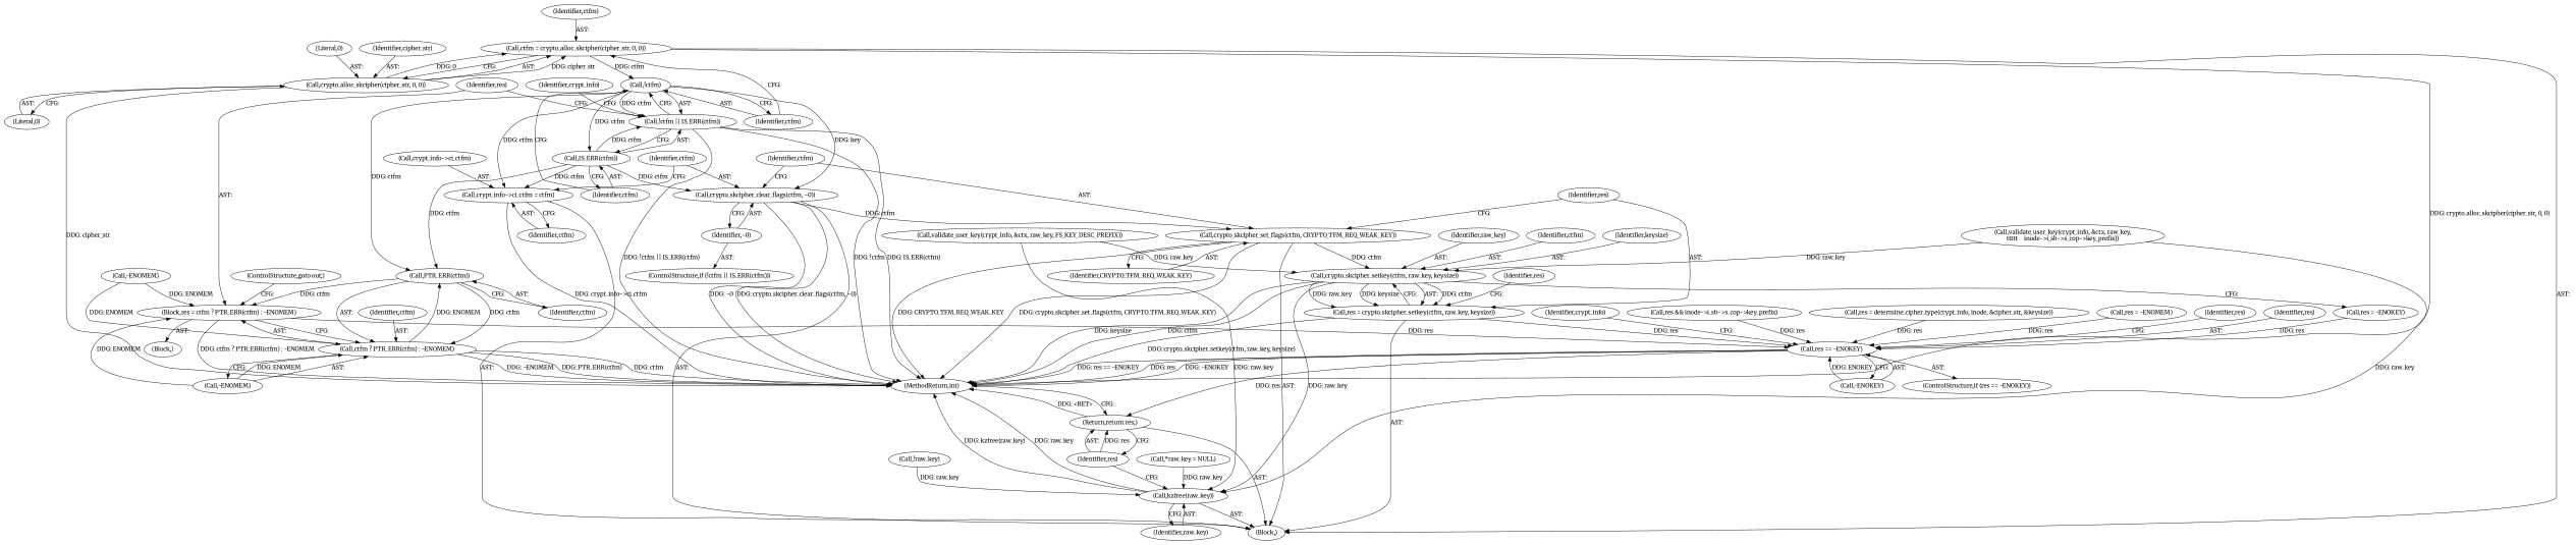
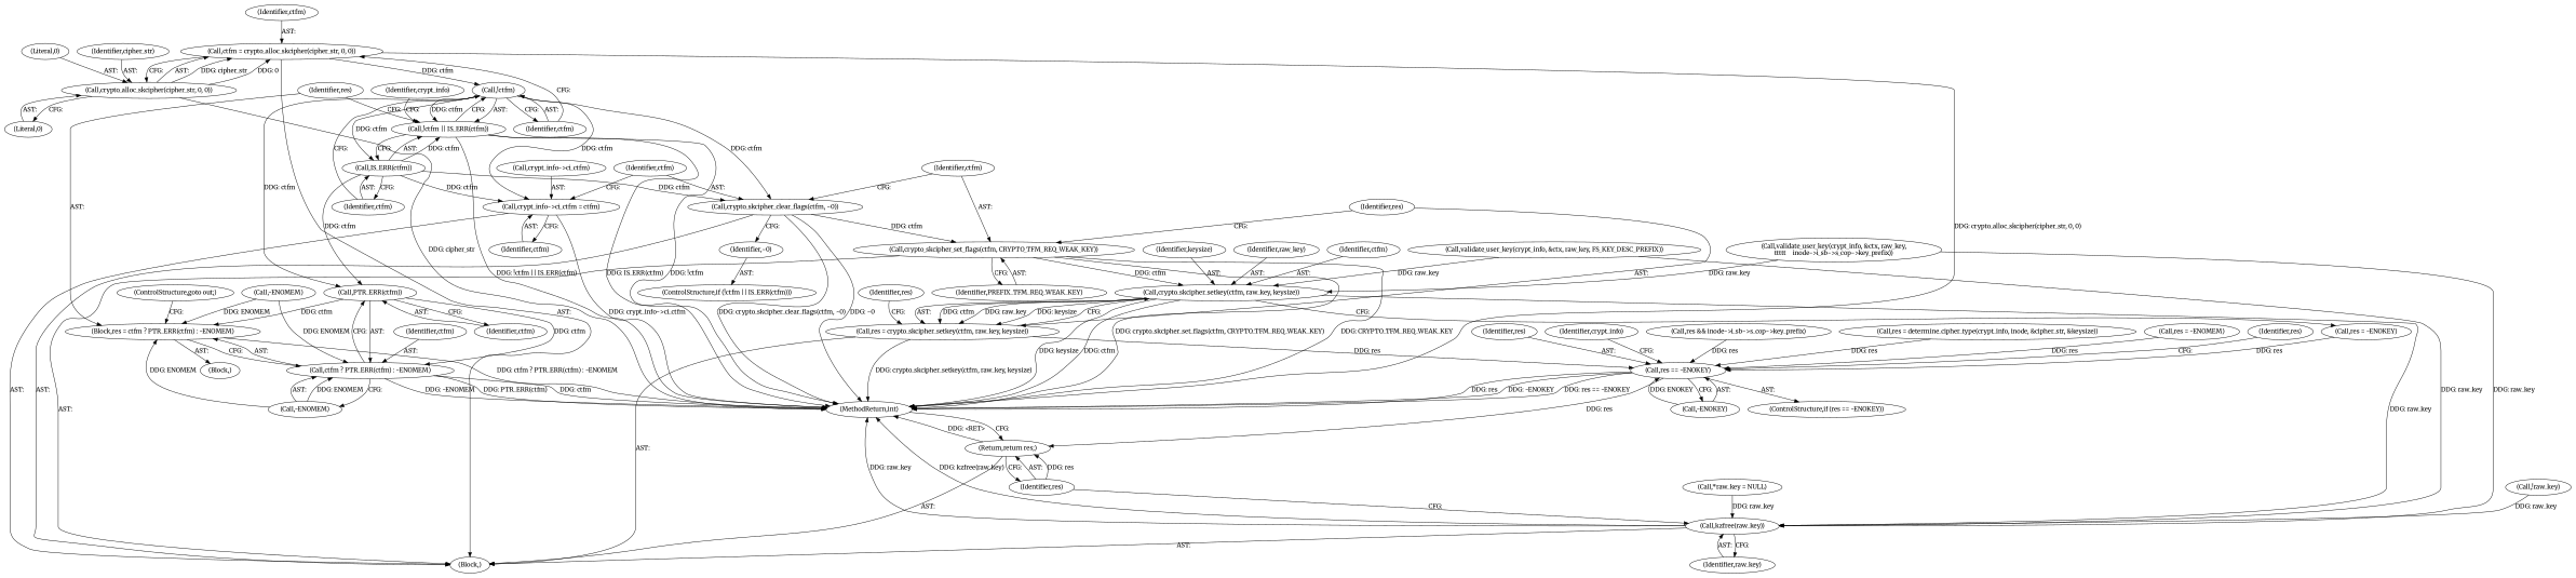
  digraph {
    fontname=Merriweather
    node [fontname=Merriweather]
    edge [fontname=Merriweather]
    n1 [label="(Call,ctfm = crypto_alloc_skcipher(cipher_str, 0, 0))"]
    n2 [label="(Call,crypto_alloc_skcipher(cipher_str, 0, 0))"]
    n3 [label="(Call,!ctfm)"]
    n4 [label="(Block,)"]
    n5 [label="(MethodReturn,int)"]
    n6 [label="(Literal,0)"]
    n7 [label="(Call,!ctfm || IS_ERR(ctfm))"]
    n8 [label="(Call,IS_ERR(ctfm))"]
    n9 [label="(Call,PTR_ERR(ctfm))"]
    n10 [label="(Call,crypt_info->ci_ctfm = ctfm)"]
    n11 [label="(Call,crypto_skcipher_clear_flags(ctfm, ~0))"]
    n12 [label="(Identifier,ctfm)"]
    n13 [label="(Return,return res;)"]
    n14 [label="(Identifier,ctfm)"]
    n15 [label="(Block,res = ctfm ? PTR_ERR(ctfm) : -ENOMEM)"]
    n16 [label="(Call,ctfm ? PTR_ERR(ctfm) : -ENOMEM)"]
    n17 [label="(Identifier,ctfm)"]
    n18 [label="(Identifier,ctfm)"]
    n19 [label="(Call,crypto_skcipher_set_flags(ctfm, CRYPTO_TFM_REQ_WEAK_KEY))"]
    n20 [label="(Identifier,~0)"]
    n21 [label="(ControlStructure,if (!ctfm || IS_ERR(ctfm)))"]
    n22 [label="(Call,res == -ENOKEY)"]
    n23 [label="(Block,)"]
    n24 [label="(Call,-ENOMEM)"]
    n25 [label="(Call,-ENOKEY)"]
    n26 [label="(ControlStructure,if (res == -ENOKEY))"]
    n27 [label="(Identifier,res)"]
    n28 [label="(Call,kzfree(raw_key))"]
    n29 [label="(Call,crypto_skcipher_setkey(ctfm, raw_key, keysize))"]
-   n30 [label="(Identifier,CRYPTO_TFM_REQ_WEAK_KEY)"]
+   n30 [label="(Identifier,PREFIX_TFM_REQ_WEAK_KEY)"]
    n31 [label="(Call,res = crypto_skcipher_setkey(ctfm, raw_key, keysize))"]
    n32 [label="(Call,res = -ENOKEY)"]
    n33 [label="(Identifier,raw_key)"]
    n34 [label="(Identifier,keysize)"]
    n35 [label="(Identifier,ctfm)"]
    n36 [label="(Call,res = determine_cipher_type(crypt_info, inode, &cipher_str, &keysize))"]
    n37 [label="(Identifier,crypt_info)"]
    n38 [label="(Call,!raw_key)"]
    n39 [label="(Identifier,res)"]
    n40 [label="(Literal,0)"]
    n41 [label="(Identifier,raw_key)"]
    n42 [label="(Call,validate_user_key(crypt_info, &ctx, raw_key,\n\t\t\t\t\t     inode->i_sb->s_cop->key_prefix))"]
    n43 [label="(Call,res = -ENOMEM)"]
    n44 [label="(Identifier,res)"]
    n45 [label="(ControlStructure,goto out;)"]
    n46 [label="(Call,*raw_key = NULL)"]
    n47 [label="(Identifier,res)"]
    n48 [label="(Identifier,ctfm)"]
    n49 [label="(Identifier,res)"]
    n50 [label="(Identifier,crypt_info)"]
    n51 [label="(Call,crypt_info->ci_ctfm)"]
    n52 [label="(Call,res && inode->i_sb->s_cop->key_prefix)"]
    n53 [label="(Call,-ENOMEM)"]
    n54 [label="(Identifier,cipher_str)"]
    n55 [label="(Identifier,ctfm)"]
    n56 [label="(Identifier,res)"]
    n57 [label="(Call,validate_user_key(crypt_info, &ctx, raw_key, FS_KEY_DESC_PREFIX))"]
    n58 [label="(Identifier,ctfm)"]
    n59 [label="(Identifier,ctfm)"]
    n1 -> n2 [label="CFG: "]
    n1 -> n3 [label="DDG: ctfm"]
    n1 -> n4 [label="AST: "]
    n1 -> n5 [label="DDG: crypto_alloc_skcipher(cipher_str, 0, 0)"]
    n2 -> n1 [label="AST: "]
    n2 -> n1 [label="DDG: cipher_str"]
    n2 -> n1 [label="DDG: 0"]
    n2 -> n5 [label="DDG: cipher_str"]
    n2 -> n6 [label="CFG: "]
    n3 -> n7 [label="AST: "]
    n3 -> n7 [label="DDG: ctfm"]
    n3 -> n8 [label="DDG: ctfm"]
    n3 -> n9 [label="DDG: ctfm"]
    n3 -> n10 [label="DDG: ctfm"]
-   n3 -> n11 [label="DDG: key"]
+   n3 -> n11 [label="DDG: ctfm"]
    n3 -> n12 [label="CFG: "]
    n5 -> n13 [label="CFG: "]
    n6 -> n2 [label="AST: "]
    n7 -> n3 [label="CFG: "]
    n7 -> n5 [label="DDG: !ctfm || IS_ERR(ctfm)"]
    n7 -> n5 [label="DDG: !ctfm"]
    n7 -> n5 [label="DDG: IS_ERR(ctfm)"]
    n7 -> n8 [label="CFG: "]
    n8 -> n7 [label="AST: "]
    n8 -> n7 [label="DDG: ctfm"]
    n8 -> n9 [label="DDG: ctfm"]
    n8 -> n10 [label="DDG: ctfm"]
    n8 -> n11 [label="DDG: ctfm"]
    n8 -> n14 [label="CFG: "]
    n9 -> n15 [label="DDG: ctfm"]
    n9 -> n16 [label="AST: "]
    n9 -> n16 [label="DDG: ctfm"]
    n9 -> n17 [label="CFG: "]
    n10 -> n4 [label="AST: "]
    n10 -> n5 [label="DDG: crypt_info->ci_ctfm"]
    n10 -> n18 [label="CFG: "]
    n11 -> n4 [label="AST: "]
    n11 -> n5 [label="DDG: crypto_skcipher_clear_flags(ctfm, ~0)"]
    n11 -> n5 [label="DDG: ~0"]
    n11 -> n19 [label="DDG: ctfm"]
    n11 -> n20 [label="CFG: "]
    n12 -> n1 [label="CFG: "]
    n12 -> n3 [label="AST: "]
    n13 -> n4 [label="AST: "]
    n13 -> n5 [label="DDG: <RET>"]
    n13 -> n27 [label="CFG: "]
    n14 -> n3 [label="CFG: "]
    n14 -> n8 [label="AST: "]
    n15 -> n5 [label="DDG: ctfm ? PTR_ERR(ctfm) : -ENOMEM"]
    n15 -> n16 [label="CFG: "]
-   n15 -> n22 [label="DDG: res"]
    n15 -> n23 [label="AST: "]
    n16 -> n5 [label="DDG: ctfm"]
    n16 -> n5 [label="DDG: -ENOMEM"]
    n16 -> n5 [label="DDG: PTR_ERR(ctfm)"]
-   n16 -> n9 [label="DDG: ENOMEM"]
+   n16 -> n9 [label="CFG: "]
    n16 -> n15 [label="AST: "]
    n16 -> n24 [label="CFG: "]
    n17 -> n9 [label="AST: "]
    n18 -> n10 [label="AST: "]
    n19 -> n4 [label="AST: "]
    n19 -> n5 [label="DDG: crypto_skcipher_set_flags(ctfm, CRYPTO_TFM_REQ_WEAK_KEY)"]
    n19 -> n5 [label="DDG: CRYPTO_TFM_REQ_WEAK_KEY"]
    n19 -> n29 [label="DDG: ctfm"]
    n19 -> n30 [label="CFG: "]
-   n20 -> n11 [label="AST: "]
    n20 -> n21 [label="AST: "]
    n22 -> n5 [label="DDG: res"]
    n22 -> n5 [label="DDG: -ENOKEY"]
    n22 -> n5 [label="DDG: res == -ENOKEY"]
    n22 -> n13 [label="DDG: res"]
    n22 -> n25 [label="CFG: "]
    n22 -> n26 [label="AST: "]
    n24 -> n15 [label="DDG: ENOMEM"]
    n24 -> n16 [label="AST: "]
    n24 -> n16 [label="DDG: ENOMEM"]
    n25 -> n22 [label="AST: "]
    n25 -> n22 [label="DDG: ENOKEY"]
    n27 -> n13 [label="AST: "]
    n27 -> n13 [label="DDG: res"]
    n27 -> n28 [label="CFG: "]
    n28 -> n4 [label="AST: "]
    n28 -> n5 [label="DDG: raw_key"]
    n28 -> n5 [label="DDG: kzfree(raw_key)"]
    n28 -> n33 [label="CFG: "]
    n29 -> n5 [label="DDG: keysize"]
    n29 -> n5 [label="DDG: ctfm"]
    n29 -> n28 [label="DDG: raw_key"]
    n29 -> n31 [label="AST: "]
    n29 -> n31 [label="DDG: ctfm"]
    n29 -> n31 [label="DDG: raw_key"]
    n29 -> n31 [label="DDG: keysize"]
    n29 -> n32 [label="CFG: "]
    n30 -> n19 [label="AST: "]
    n31 -> n4 [label="AST: "]
    n31 -> n5 [label="DDG: crypto_skcipher_setkey(ctfm, raw_key, keysize)"]
    n31 -> n22 [label="DDG: res"]
    n31 -> n29 [label="CFG: "]
    n32 -> n22 [label="DDG: res"]
    n33 -> n28 [label="AST: "]
    n34 -> n29 [label="AST: "]
    n35 -> n16 [label="AST: "]
    n36 -> n22 [label="DDG: res"]
    n37 -> n7 [label="CFG: "]
    n38 -> n28 [label="DDG: raw_key"]
    n39 -> n7 [label="CFG: "]
    n39 -> n15 [label="AST: "]
    n40 -> n2 [label="AST: "]
    n41 -> n29 [label="AST: "]
    n42 -> n28 [label="DDG: raw_key"]
    n42 -> n29 [label="DDG: raw_key"]
    n43 -> n22 [label="DDG: res"]
    n44 -> n22 [label="CFG: "]
    n45 -> n15 [label="CFG: "]
    n46 -> n28 [label="DDG: raw_key"]
    n47 -> n19 [label="CFG: "]
    n47 -> n31 [label="AST: "]
    n48 -> n10 [label="CFG: "]
    n48 -> n11 [label="AST: "]
    n49 -> n22 [label="AST: "]
    n50 -> n22 [label="CFG: "]
    n51 -> n10 [label="AST: "]
    n52 -> n22 [label="DDG: res"]
    n53 -> n15 [label="DDG: ENOMEM"]
    n53 -> n16 [label="DDG: ENOMEM"]
    n54 -> n2 [label="AST: "]
    n55 -> n11 [label="CFG: "]
    n55 -> n19 [label="AST: "]
    n56 -> n31 [label="CFG: "]
    n57 -> n28 [label="DDG: raw_key"]
    n57 -> n29 [label="DDG: raw_key"]
    n58 -> n29 [label="AST: "]
    n59 -> n1 [label="AST: "]
  }
